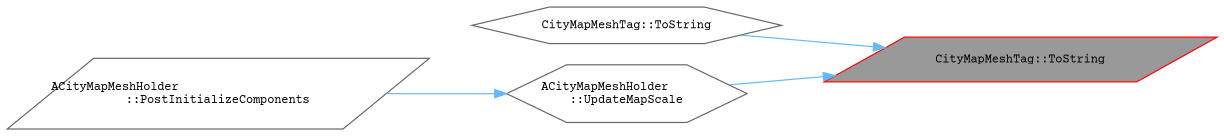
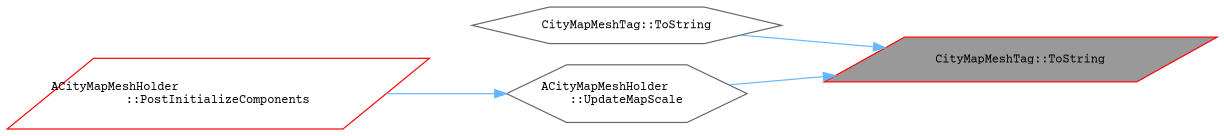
  digraph {
    rankdir=RL
    fontname="Courier Prime"
    node [color=red fillcolor=white fontname="Courier Prime" fontsize=10 shape=parallelogram style=filled]
    edge [color=steelblue1 dir=back fontname="Courier Prime" fontsize=10 labelfontname=Helvetica labelfontsize=10 style=solid]
    n1 [fillcolor=grey60 fontcolor=black height=0.2 label="CityMapMeshTag::ToString" width=0.4]
    n2 [color=gray40 height=0.2 label="CityMapMeshTag::ToString" shape=hexagon width=0.4]
    n3 [color=gray40 height=0.2 label="ACityMapMeshHolder\l::UpdateMapScale" shape=hexagon width=0.4]
-   n4 [color=gray40 height=0.2 label="ACityMapMeshHolder\l::PostInitializeComponents" width=0.4]
+   n4 [height=0.2 label="ACityMapMeshHolder\l::PostInitializeComponents" width=0.4]
    n1 -> n2
    n1 -> n3
    n3 -> n4
  }
